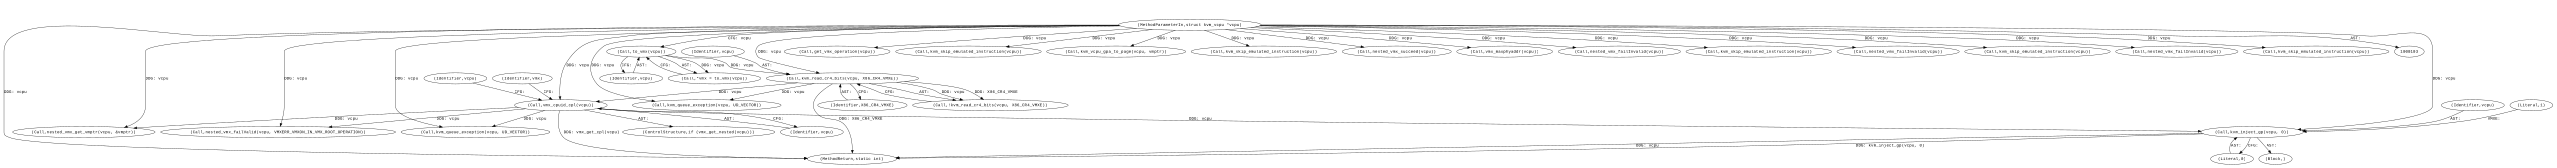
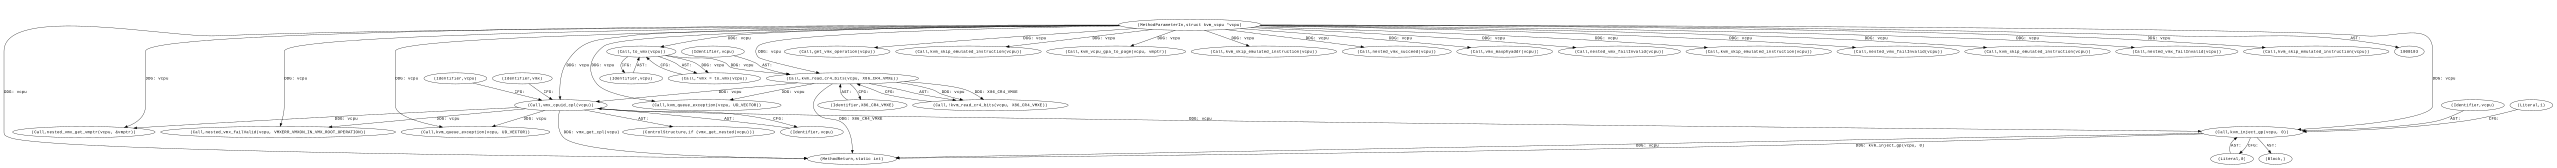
  digraph {
    fontname="Liberation Mono"
    node [fontname="Liberation Mono"]
    edge [fontname="Liberation Mono"]
    n1 [label="(Call,kvm_inject_gp(vcpu, 0))"]
    n2 [label="(Block,)"]
    n3 [label="(Literal,0)"]
    n4 [label="(MethodReturn,static int)"]
    n5 [label="(Call,vmx_cpuid_cpl(vcpu))"]
    n6 [label="(Call,kvm_queue_exception(vcpu, UD_VECTOR))"]
    n7 [label="(ControlStructure,if (vmx_get_nested(vcpu)))"]
    n8 [label="(Call,nested_vmx_get_vmptr(vcpu, &vmptr))"]
    n9 [label="(Identifier,vcpu)"]
    n10 [label="(Call,nested_vmx_failValid(vcpu, VMXERR_VMXON_IN_VMX_ROOT_OPERATION))"]
    n11 [label="(Call,kvm_read_cr4_bits(vcpu, X86_CR4_VMXE))"]
    n12 [label="(Call,kvm_queue_exception(vcpu, UD_VECTOR))"]
    n13 [label="(Identifier,X86_CR4_VMXE)"]
    n14 [label="(Call,!kvm_read_cr4_bits(vcpu, X86_CR4_VMXE))"]
    n15 [label="(Call,to_vmx(vcpu))"]
    n16 [label="(Identifier,vcpu)"]
    n17 [label="(Call,*vmx = to_vmx(vcpu))"]
    n18 [label="(MethodParameterIn,struct kvm_vcpu *vcpu)"]
    n19 [label="(Call,get_vmx_operation(vcpu))"]
    n20 [label="(Call,kvm_skip_emulated_instruction(vcpu))"]
    n21 [label="(Call,kvm_vcpu_gpa_to_page(vcpu, vmptr))"]
    n22 [label="(Call,kvm_skip_emulated_instruction(vcpu))"]
    n23 [label="(Call,nested_vmx_succeed(vcpu))"]
    n24 [label="(Call,vmx_maxphyaddr(vcpu))"]
    n25 [label="(Call,nested_vmx_failInvalid(vcpu))"]
    n26 [label="(Call,kvm_skip_emulated_instruction(vcpu))"]
    n27 [label="(Call,nested_vmx_failInvalid(vcpu))"]
    n28 [label="(Call,kvm_skip_emulated_instruction(vcpu))"]
    n29 [label="(Call,nested_vmx_failInvalid(vcpu))"]
    n30 [label="(Call,kvm_skip_emulated_instruction(vcpu))"]
    1000103
    n32 [label="(Identifier,vcpu)"]
    n33 [label="(Identifier,vcpu)"]
    n34 [label="(Identifier,vcpu)"]
    n35 [label="(Literal,1)"]
    n36 [label="(Identifier,vmx)"]
    n1 -> n2 [label="AST: "]
    n1 -> n3 [label="CFG: "]
    n1 -> n4 [label="DDG: vcpu"]
    n1 -> n4 [label="DDG: kvm_inject_gp(vcpu, 0)"]
    n3 -> n1 [label="AST: "]
    n5 -> n1 [label="DDG: vcpu"]
    n5 -> n4 [label="DDG: vmx_get_cpl(vcpu)"]
    n5 -> n6 [label="DDG: vcpu"]
    n5 -> n7 [label="AST: "]
    n5 -> n8 [label="DDG: vcpu"]
    n5 -> n9 [label="CFG: "]
    n5 -> n10 [label="DDG: vcpu"]
    n9 -> n5 [label="AST: "]
    n11 -> n4 [label="DDG: X86_CR4_VMXE"]
    n11 -> n5 [label="DDG: vcpu"]
    n11 -> n12 [label="DDG: vcpu"]
    n11 -> n13 [label="CFG: "]
    n11 -> n14 [label="AST: "]
    n11 -> n14 [label="DDG: vcpu"]
    n11 -> n14 [label="DDG: X86_CR4_VMXE"]
    n13 -> n11 [label="AST: "]
    n14 -> n11 [label="CFG: "]
    n15 -> n11 [label="DDG: vcpu"]
    n15 -> n16 [label="CFG: "]
    n15 -> n17 [label="AST: "]
    n15 -> n17 [label="DDG: vcpu"]
    n16 -> n15 [label="AST: "]
    n17 -> n15 [label="CFG: "]
    n18 -> n1 [label="DDG: vcpu"]
    n18 -> n4 [label="DDG: vcpu"]
    n18 -> n5 [label="DDG: vcpu"]
    n18 -> n6 [label="DDG: vcpu"]
    n18 -> n8 [label="DDG: vcpu"]
    n18 -> n10 [label="DDG: vcpu"]
    n18 -> n11 [label="DDG: vcpu"]
    n18 -> n12 [label="DDG: vcpu"]
-   n18 -> n15 [label="CFG: vcpu"]
+   n18 -> n15 [label="DDG: vcpu"]
    n18 -> n19 [label="DDG: vcpu"]
    n18 -> n20 [label="DDG: vcpu"]
    n18 -> n21 [label="DDG: vcpu"]
    n18 -> n22 [label="DDG: vcpu"]
    n18 -> n23 [label="DDG: vcpu"]
    n18 -> n24 [label="DDG: vcpu"]
    n18 -> n25 [label="DDG: vcpu"]
    n18 -> n26 [label="DDG: vcpu"]
    n18 -> n27 [label="DDG: vcpu"]
    n18 -> n28 [label="DDG: vcpu"]
    n18 -> n29 [label="DDG: vcpu"]
    n18 -> n30 [label="DDG: vcpu"]
    n18 -> 1000103 [label="AST: "]
    n32 -> n1 [label="AST: "]
    n33 -> n11 [label="AST: "]
    n34 -> n5 [label="CFG: "]
-   n35 -> n1 [label="VMXE: "]
+   n35 -> n1 [label="CFG: "]
    n36 -> n5 [label="CFG: "]
  }
